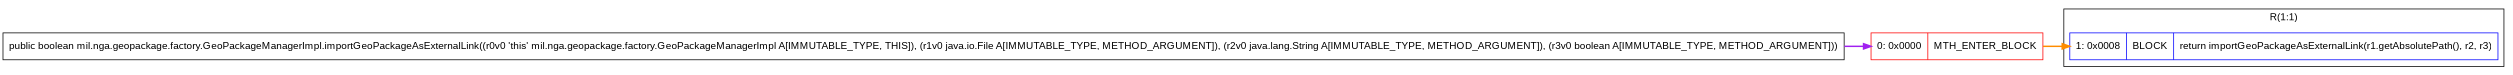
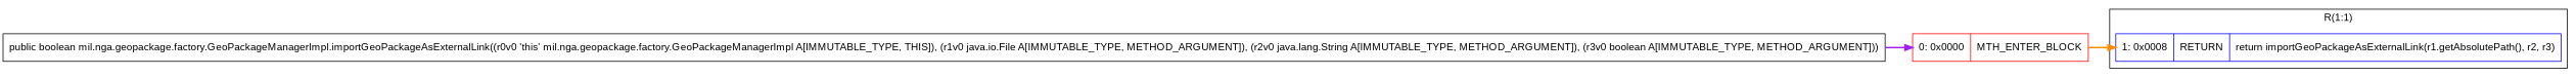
  digraph {
    rankdir=LR
    fontname="Liberation Sans"
    node [shape=record fontname="Liberation Sans"]
    edge [style=bold fontname="Liberation Sans"]
-   n1 [color=blue label="{1\:\ 0x0008|BLOCK\l|return importGeoPackageAsExternalLink(r1.getAbsolutePath(), r2, r3)\l}"]
+   n1 [color=blue label="{1\:\ 0x0008|RETURN\l|return importGeoPackageAsExternalLink(r1.getAbsolutePath(), r2, r3)\l}"]
    n2 [color=red label="{0\:\ 0x0000|MTH_ENTER_BLOCK\l}"]
    n3 [label="{public boolean mil.nga.geopackage.factory.GeoPackageManagerImpl.importGeoPackageAsExternalLink((r0v0 'this' mil.nga.geopackage.factory.GeoPackageManagerImpl A[IMMUTABLE_TYPE, THIS]), (r1v0 java.io.File A[IMMUTABLE_TYPE, METHOD_ARGUMENT]), (r2v0 java.lang.String A[IMMUTABLE_TYPE, METHOD_ARGUMENT]), (r3v0 boolean A[IMMUTABLE_TYPE, METHOD_ARGUMENT])) }"]
    subgraph cluster_1 {
      label="R(1:1)"
      n1
    }
    n2 -> n1 [color=darkorange]
    n3 -> n2 [color=purple]
  }
